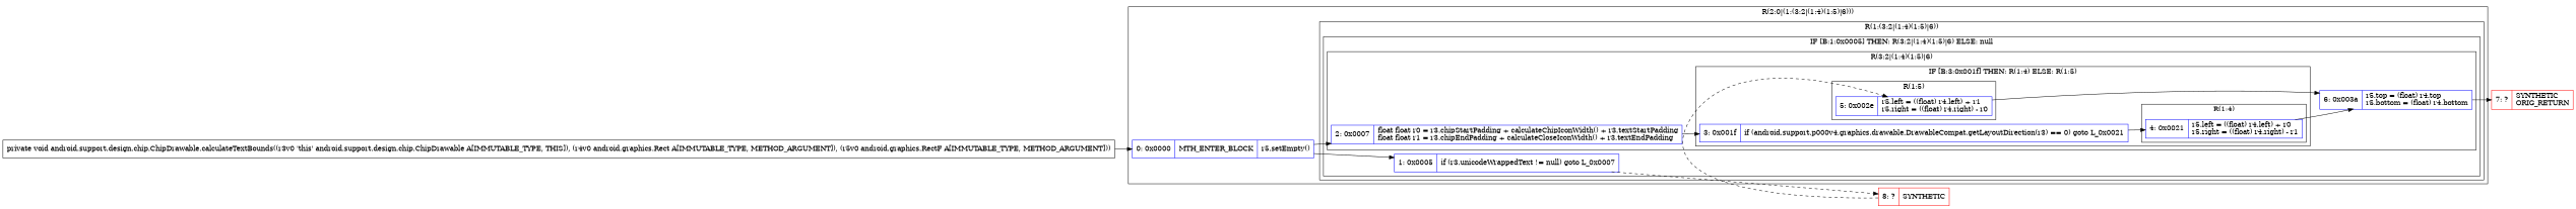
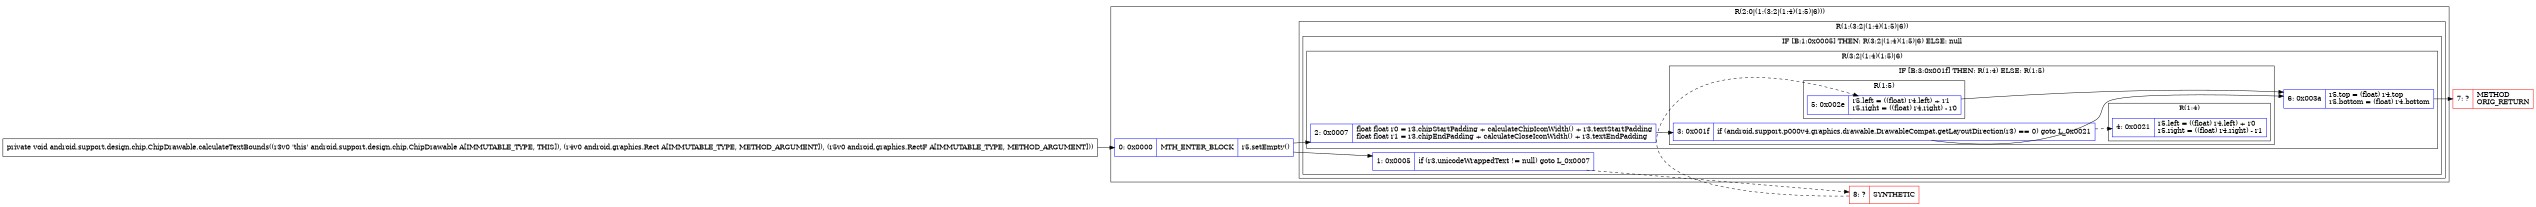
  digraph {
    rankdir=LR
    node [color=blue shape=record]
    n1 [label="{4\:\ 0x0021|r5.left = ((float) r4.left) + r0\lr5.right = ((float) r4.right) \- r1\l}"]
    n2 [label="{5\:\ 0x002e|r5.left = ((float) r4.left) + r1\lr5.right = ((float) r4.right) \- r0\l}"]
    n3 [label="{3\:\ 0x001f|if (android.support.p000v4.graphics.drawable.DrawableCompat.getLayoutDirection(r3) == 0) goto L_0x0021\l}"]
    n4 [label="{2\:\ 0x0007|float float r0 = r3.chipStartPadding + calculateChipIconWidth() + r3.textStartPadding\lfloat float r1 = r3.chipEndPadding + calculateCloseIconWidth() + r3.textEndPadding\l}"]
    n5 [label="{6\:\ 0x003a|r5.top = (float) r4.top\lr5.bottom = (float) r4.bottom\l}"]
    n6 [label="{1\:\ 0x0005|if (r3.unicodeWrappedText != null) goto L_0x0007\l}"]
    n7 [label="{0\:\ 0x0000|MTH_ENTER_BLOCK\l|r5.setEmpty()\l}"]
-   n8 [color=red label="{7\:\ ?|SYNTHETIC\lORIG_RETURN\l}"]
+   n8 [color=red label="{7\:\ ?|METHOD\lORIG_RETURN\l}"]
    n9 [color=red label="{8\:\ ?|SYNTHETIC\l}"]
    n10 [label="{private void android.support.design.chip.ChipDrawable.calculateTextBounds((r3v0 'this' android.support.design.chip.ChipDrawable A[IMMUTABLE_TYPE, THIS]), (r4v0 android.graphics.Rect A[IMMUTABLE_TYPE, METHOD_ARGUMENT]), (r5v0 android.graphics.RectF A[IMMUTABLE_TYPE, METHOD_ARGUMENT])) }" color=""]
    subgraph cluster_1 {
      label="R(2:0|(1:(3:2|(1:4)(1:5)|6)))"
      n7
      subgraph cluster_2 {
        label="R(1:(3:2|(1:4)(1:5)|6))"
        subgraph cluster_3 {
          label="IF [B:1:0x0005] THEN: R(3:2|(1:4)(1:5)|6) ELSE: null"
          n6
          subgraph cluster_4 {
            label="R(3:2|(1:4)(1:5)|6)"
            n4
            n5
            subgraph cluster_5 {
              label="IF [B:3:0x001f] THEN: R(1:4) ELSE: R(1:5)"
              n3
              subgraph cluster_6 {
                label="R(1:4)"
                n1
              }
              subgraph cluster_7 {
                label="R(1:5)"
                n2
              }
            }
          }
        }
      }
    }
-   n1 -> n5
+   n3 -> n5
    n2 -> n5
-   n3 -> n1
+   n3 -> n1 [style=dashed]
    n4 -> n3
    n5 -> n8
    n6 -> n9 [style=dashed]
    n7 -> n4
    n7 -> n6
    n9 -> n2 [style=dashed]
    n10 -> n7
  }
